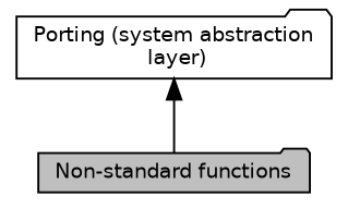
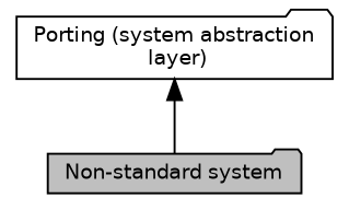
  digraph {
    rankdir=TB
    node [color=black fontname=Helvetica fontsize=10 shape=folder style=filled]
-   n1 [fillcolor=grey75 fontcolor=black height=0.2 label="Non-standard functions" width=0.4]
+   n1 [fillcolor=grey75 fontcolor=black height=0.2 label="Non-standard system" width=0.4]
    n2 [fillcolor=white height=0.2 label="Porting (system abstraction\l layer)" width=0.4]
    n2 -> n1 [dir=back fontname=Helvetica fontsize=10 labelfontname=Helvetica labelfontsize=10 shape=plaintext style=solid]
  }
